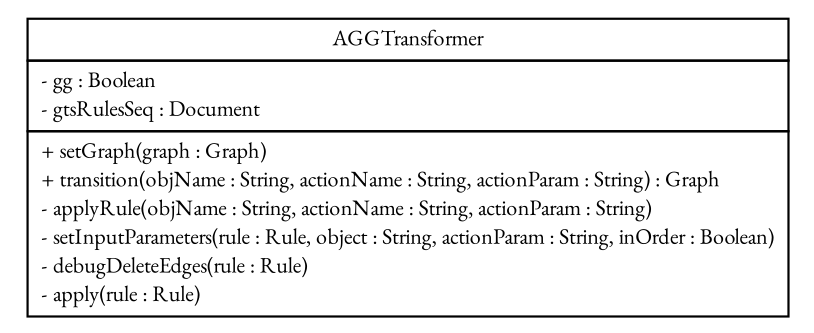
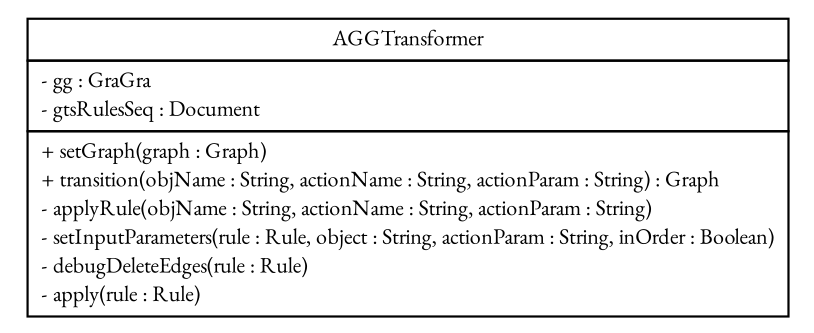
  digraph {
    nodesep=0.25
    ranksep=0.5
    fontname="EB Garamond"
-   n1 [fontcolor=black fontname="EB Garamond" fontsize=10.0 label=<<table title="model.graphTransformer.AGGTransformer" border="0" cellborder="1" cellspacing="0" cellpadding="2" port="p" href="./AGGTransformer.html"> 		<tr><td><table border="0" cellspacing="0" cellpadding="1"> <tr><td align="center" balign="center"> AGGTransformer </td></tr> 		</table></td></tr> 		<tr><td><table border="0" cellspacing="0" cellpadding="1"> <tr><td align="left" balign="left"> - gg : Boolean </td></tr> <tr><td align="left" balign="left"> - gtsRulesSeq : Document </td></tr> 		</table></td></tr> 		<tr><td><table border="0" cellspacing="0" cellpadding="1"> <tr><td align="left" balign="left"> + setGraph(graph : Graph) </td></tr> <tr><td align="left" balign="left"> + transition(objName : String, actionName : String, actionParam : String) : Graph </td></tr> <tr><td align="left" balign="left"> - applyRule(objName : String, actionName : String, actionParam : String) </td></tr> <tr><td align="left" balign="left"> - setInputParameters(rule : Rule, object : String, actionParam : String, inOrder : Boolean) </td></tr> <tr><td align="left" balign="left"> - debugDeleteEdges(rule : Rule) </td></tr> <tr><td align="left" balign="left"> - apply(rule : Rule) </td></tr> 		</table></td></tr> 		</table>> shape=plaintext]
+   n1 [fontcolor=black fontname="EB Garamond" fontsize=10.0 label=<<table title="model.graphTransformer.AGGTransformer" border="0" cellborder="1" cellspacing="0" cellpadding="2" port="p" href="./AGGTransformer.html"> 		<tr><td><table border="0" cellspacing="0" cellpadding="1"> <tr><td align="center" balign="center"> AGGTransformer </td></tr> 		</table></td></tr> 		<tr><td><table border="0" cellspacing="0" cellpadding="1"> <tr><td align="left" balign="left"> - gg : GraGra </td></tr> <tr><td align="left" balign="left"> - gtsRulesSeq : Document </td></tr> 		</table></td></tr> 		<tr><td><table border="0" cellspacing="0" cellpadding="1"> <tr><td align="left" balign="left"> + setGraph(graph : Graph) </td></tr> <tr><td align="left" balign="left"> + transition(objName : String, actionName : String, actionParam : String) : Graph </td></tr> <tr><td align="left" balign="left"> - applyRule(objName : String, actionName : String, actionParam : String) </td></tr> <tr><td align="left" balign="left"> - setInputParameters(rule : Rule, object : String, actionParam : String, inOrder : Boolean) </td></tr> <tr><td align="left" balign="left"> - debugDeleteEdges(rule : Rule) </td></tr> <tr><td align="left" balign="left"> - apply(rule : Rule) </td></tr> 		</table></td></tr> 		</table>> shape=plaintext]
  }
